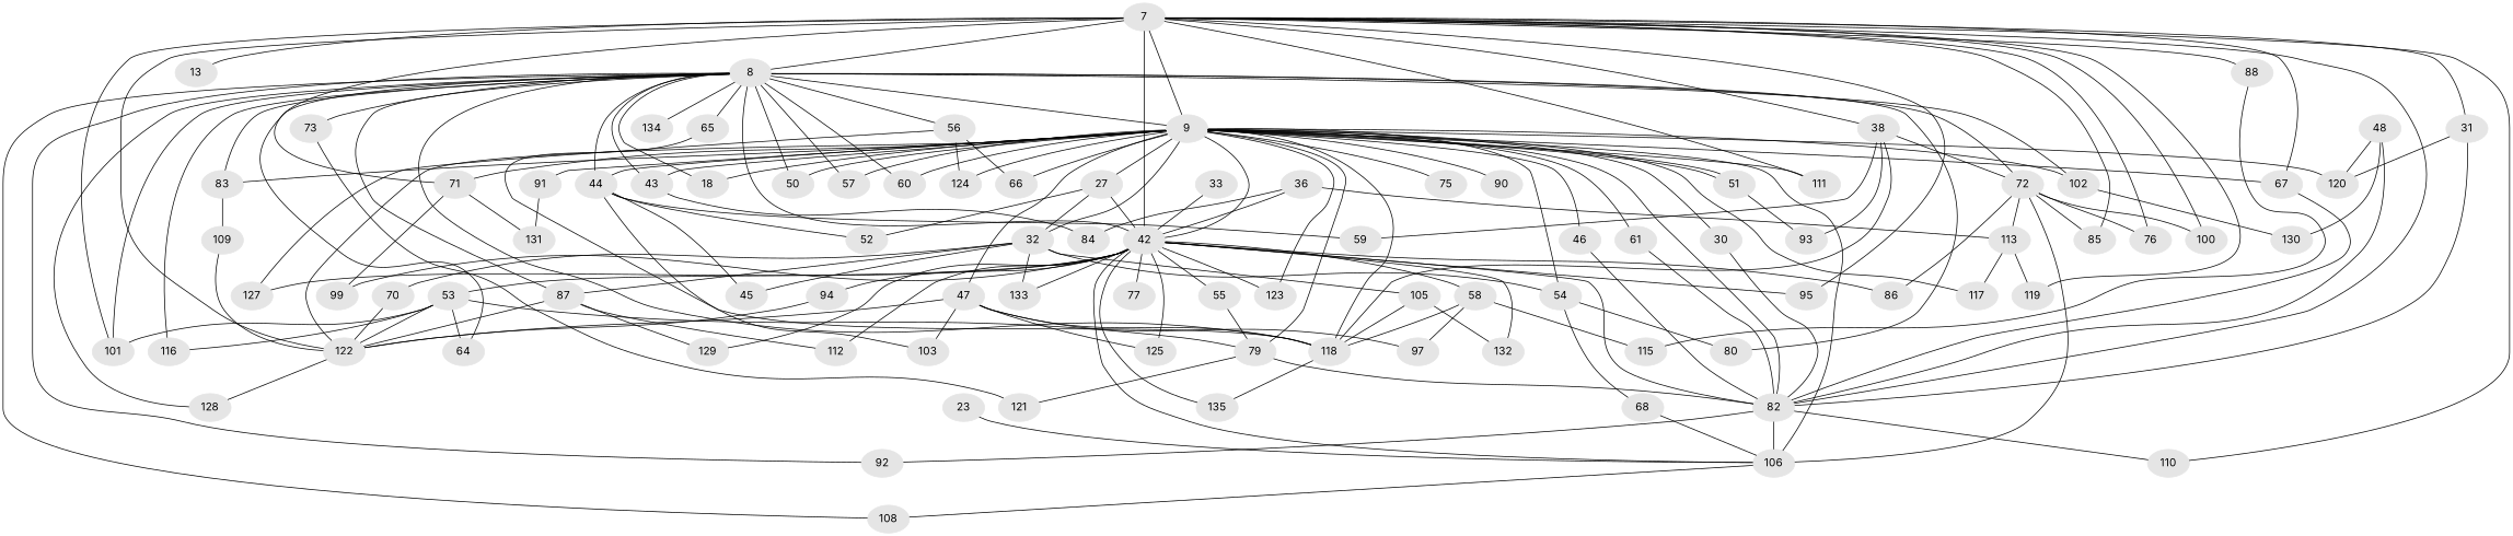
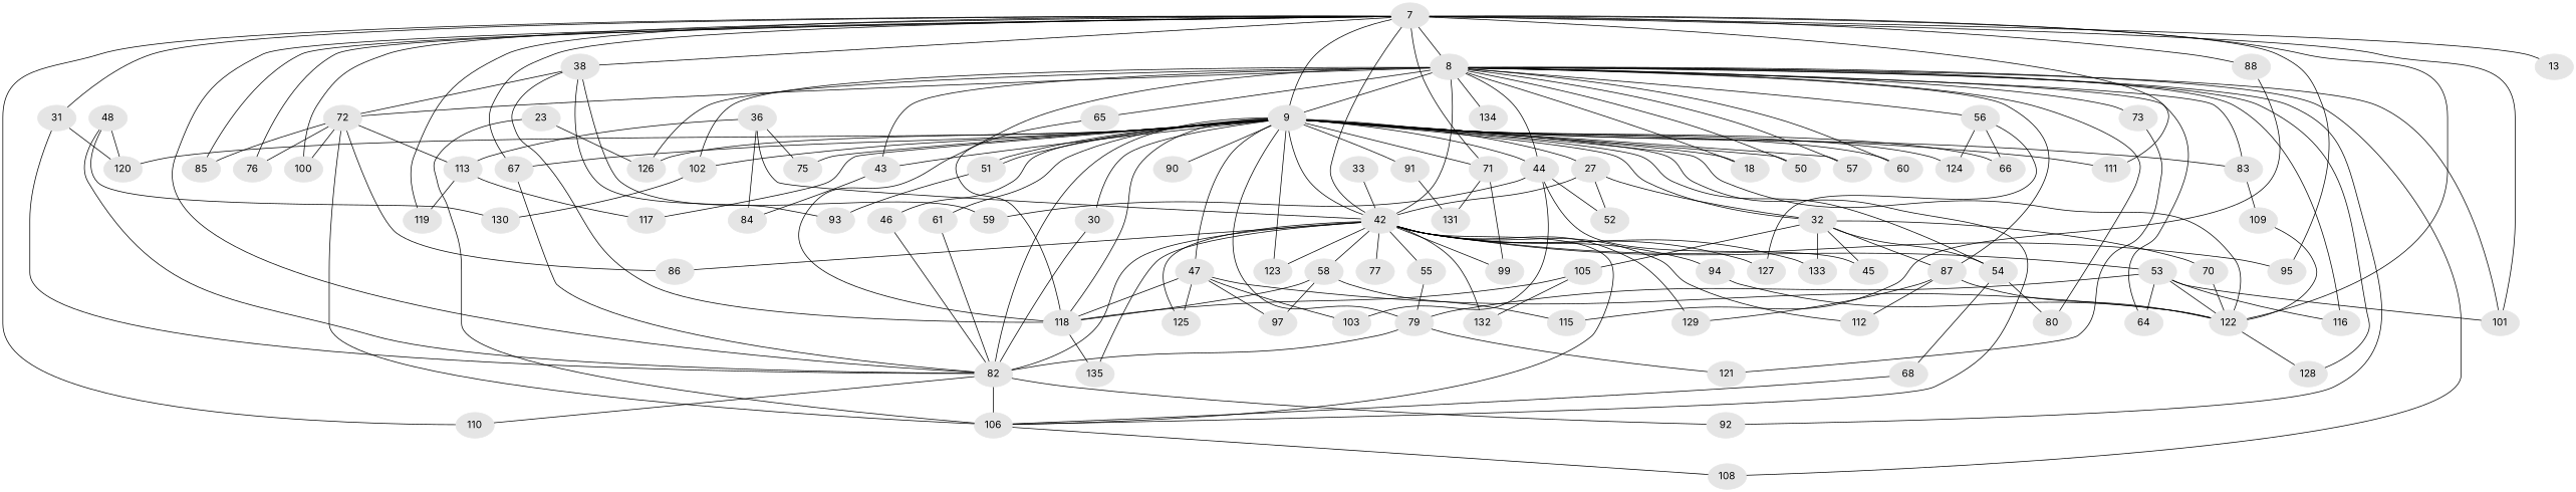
  graph {
    fontname=Inter
    node [color=gray90 fontname=Inter style=filled]
    edge [fontname=Inter]
    7 [super="+3"]
    8 [super="+6+4"]
    9 [super="+5"]
    13
    31
    38 [super="+29"]
    42 [super="+10"]
    67 [super="+28"]
    71 [super="+20"]
    82 [super="+22+12+35+21"]
    85
    88
    95
    n14 [label=76]
    100
    101 [super="+34"]
    110
    111 [super="+98"]
    119
    122 [super="+62+114"]
    18
    43
    44
    50
    56
    57
    60
    64
    65
    72 [super="+25"]
    73
    80
    83 [super="+76"]
    87 [super="+81"]
    92
    102
    108
    116 [super="+89"]
    118 [super="+39+107"]
+   126 [super="+17"]
    128
    134
    27
    30
    32
    46
    47 [super="+15"]
    51
    54
    61
    66
    75
    79 [super="+40"]
    90
    91
    106 [super="+104"]
    117
    120 [super="+41+63"]
    123
    124
    93
    59
    133 [super="+78"]
    53 [super="+26"]
    55
    58
    77
    86
    94
    99
    112
    125
    127
    129
    132
    135
    131
    115
    84
    52
    45
    103
    113
    121
    109
    130
    70
    105 [super="+49"]
    97
    68
    23
    33
    36
    48
    7 -- 8 [weight=8]
    7 -- 9 [weight=4]
    7 -- 13 [weight=2]
    7 -- 31
    7 -- 38
    7 -- 42 [weight=4]
    7 -- 67
    7 -- 71
    7 -- 82
    7 -- 85
    7 -- 88
    7 -- 95
    7 -- n14
    7 -- 100
    7 -- 101
    7 -- 110
    7 -- 111
    7 -- 119
    7 -- 122 [weight=3]
    8 -- 9 [weight=8]
    8 -- 42 [weight=9]
    8 -- 101
    8 -- 18
    8 -- 43
    8 -- 44
    8 -- 50
    8 -- 56
    8 -- 57
    8 -- 60
    8 -- 64
    8 -- 65
    8 -- 72 [weight=2]
    8 -- 73 [weight=2]
    8 -- 80
    8 -- 83
    8 -- 87 [weight=2]
    8 -- 92
    8 -- 102
    8 -- 108
    8 -- 116 [weight=2]
    8 -- 118 [weight=2]
+   8 -- 126
    8 -- 128
    8 -- 134 [weight=2]
    9 -- 42 [weight=4]
    9 -- 67
    9 -- 71 [weight=2]
    9 -- 82
    9 -- 111 [weight=2]
    9 -- 122
    9 -- 18
    9 -- 43
    9 -- 44
    9 -- 50
    9 -- 57
    9 -- 60
    9 -- 83 [weight=2]
    9 -- 102
    9 -- 118 [weight=3]
+   9 -- 126 [weight=2]
    9 -- 27
    9 -- 30
    9 -- 32
    9 -- 46
    9 -- 47
    9 -- 51
    9 -- 51
    9 -- 54
    9 -- 61
    9 -- 66
    9 -- 75
    9 -- 79 [weight=2]
    9 -- 90
    9 -- 91 [weight=2]
    9 -- 106
    9 -- 117
    9 -- 120 [weight=3]
    9 -- 123
    9 -- 124
    31 -- 82
    31 -- 120
    38 -- 72
    38 -- 118
    38 -- 93
    38 -- 59
    42 -- 82 [weight=4]
    42 -- 95
    42 -- 106
    42 -- 123
    42 -- 133
    42 -- 53
    42 -- 55
    42 -- 58
    42 -- 77 [weight=2]
    42 -- 86
    42 -- 94
    42 -- 99
    42 -- 112
    42 -- 125
    42 -- 127
    42 -- 129
    42 -- 132
    42 -- 135
    67 -- 82
    71 -- 99
    71 -- 131
    82 -- 110
    82 -- 92
    82 -- 106
    88 -- 115
    122 -- 128
    43 -- 84
    44 -- 59
    44 -- 52
    44 -- 45
    44 -- 103
    56 -- 66
    56 -- 124
    56 -- 127
    65 -- 118
    72 -- 85
    72 -- n14
    72 -- 100
    72 -- 106 [weight=3]
    72 -- 86
    72 -- 113
    73 -- 121
    83 -- 109
    87 -- 122 [weight=2]
    87 -- 112
    87 -- 129
    102 -- 130
    118 -- 135
    27 -- 42
    27 -- 32
    27 -- 52
    30 -- 82
    32 -- 87
    32 -- 54
    32 -- 133 [weight=3]
    32 -- 45
    32 -- 70
    32 -- 105 [weight=2]
    46 -- 82
    47 -- 122
    47 -- 118 [weight=2]
    47 -- 125
    47 -- 103
    47 -- 97
    51 -- 93
    54 -- 80
    54 -- 68
    61 -- 82
    79 -- 82
    79 -- 121
    91 -- 131
    106 -- 108
    53 -- 101
    53 -- 122
    53 -- 64
    53 -- 116
    53 -- 79
    55 -- 79
    58 -- 118
    58 -- 115
    58 -- 97
    94 -- 122
    113 -- 119
    113 -- 117
    109 -- 122
    70 -- 122
    105 -- 118
    105 -- 132
    68 -- 106
+   23 -- 126
    23 -- 106
    33 -- 42
    36 -- 42
+   36 -- 75
    36 -- 84
    36 -- 113
    48 -- 82
    48 -- 120
    48 -- 130
  }
